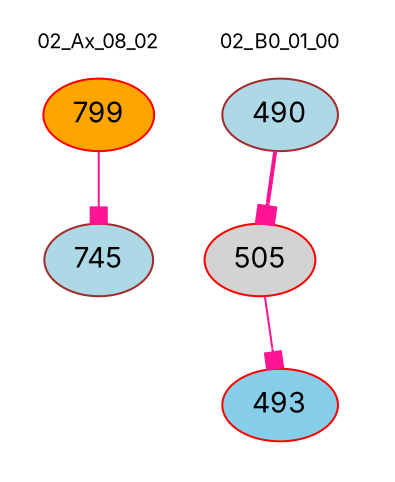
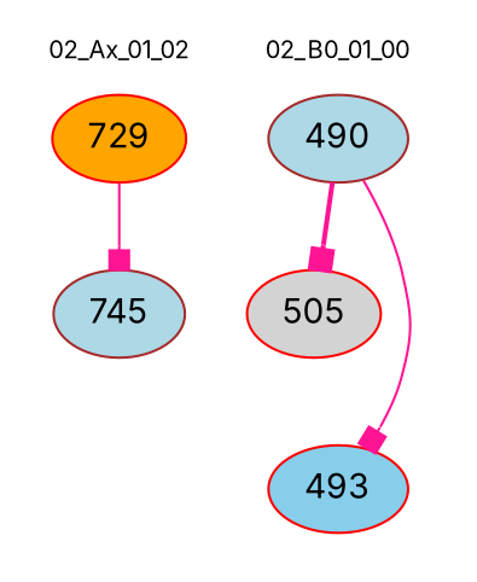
  digraph {
    fontname=Inter
    node [color=red fillcolor=lightblue fontname=Inter style=filled]
    edge [arrowhead=box color=deeppink fontname=Inter style=solid]
-   n1 [fillcolor=orange label=799]
+   n1 [fillcolor=orange label=729]
    n2 [color=brown label=745]
    n3 [color=brown label=490]
    n4 [fillcolor=lightgrey label=505]
    n5 [fillcolor=skyblue label=493]
    subgraph cluster_1 {
      color=white
      fontsize=10
-     label="02_Ax_08_02"
+     label="02_Ax_01_02"
      n1
      n2
    }
    subgraph cluster_2 {
      color=white
      fontsize=10
      label="02_B0_01_00"
      n3
      n4
      n5
    }
    n1 -> n2
    n3 -> n4 [style=bold]
-   n4 -> n5
+   n3 -> n5
  }
